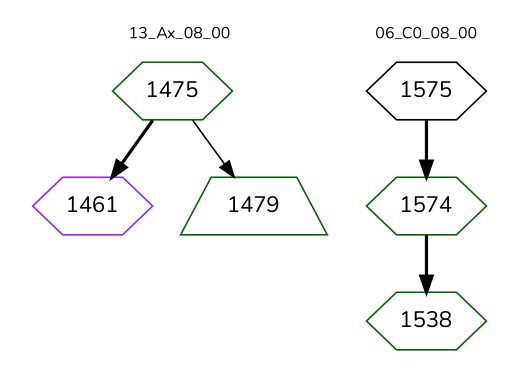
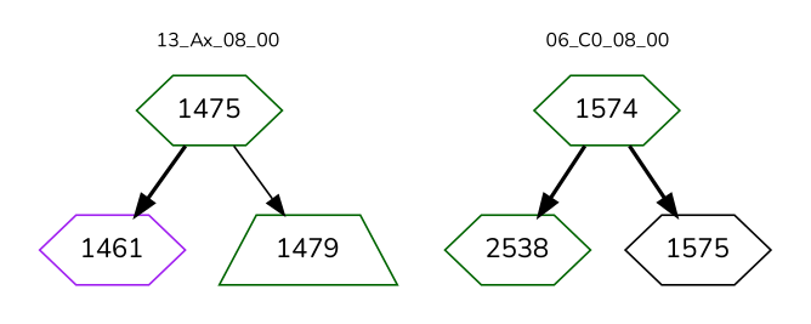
  digraph {
    fontname=Nunito
    node [color=darkgreen fontname=Nunito shape=hexagon]
    edge [color=black fontname=Nunito style=bold]
    n1 [label=1475]
    n2 [color=purple label=1461]
    n3 [label=1479 shape=trapezium]
    n4 [label=1574]
-   n5 [label=1538]
+   n5 [label=2538]
    n6 [color=black label=1575]
    subgraph cluster_1 {
      color=white
      fontsize=10
      label="13_Ax_08_00"
      n1
      n2
      n3
    }
    subgraph cluster_2 {
      color=white
      fontsize=10
      label="06_C0_08_00"
      n4
      n5
      n6
    }
    n1 -> n2
    n1 -> n3 [style=solid]
    n4 -> n5
-   n6 -> n4
+   n4 -> n6
  }
